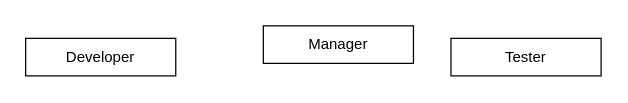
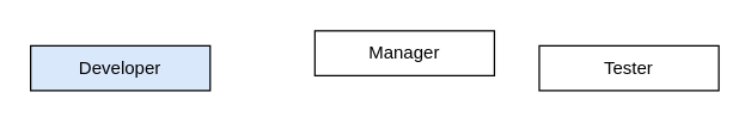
  <mxCell id="0" />
  <mxCell id="1" parent="0" />
- <mxCell id="2" value="Developer" style="rounded=0;whiteSpace=wrap;html=1;" vertex="1" parent="1"><mxGeometry x="20" y="30" width="120" height="30" as="geometry" /></mxCell>
+ <mxCell id="2" value="Developer" style="rounded=0;whiteSpace=wrap;html=1;fillColor=#dae8fc;" vertex="1" parent="1"><mxGeometry x="20" y="30" width="120" height="30" as="geometry" /></mxCell>
  <mxCell id="3" value="Manager" style="rounded=0;whiteSpace=wrap;html=1;" vertex="1" parent="1"><mxGeometry x="210" y="20" width="120" height="30" as="geometry" /></mxCell>
  <mxCell id="4" value="Tester" style="rounded=0;whiteSpace=wrap;html=1;" vertex="1" parent="1"><mxGeometry x="360" y="30" width="120" height="30" as="geometry" /></mxCell>
